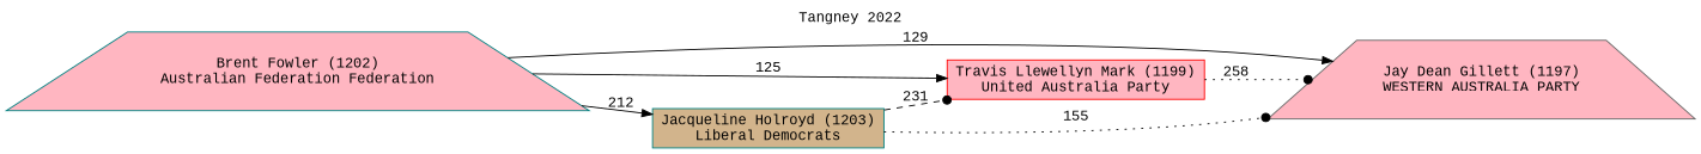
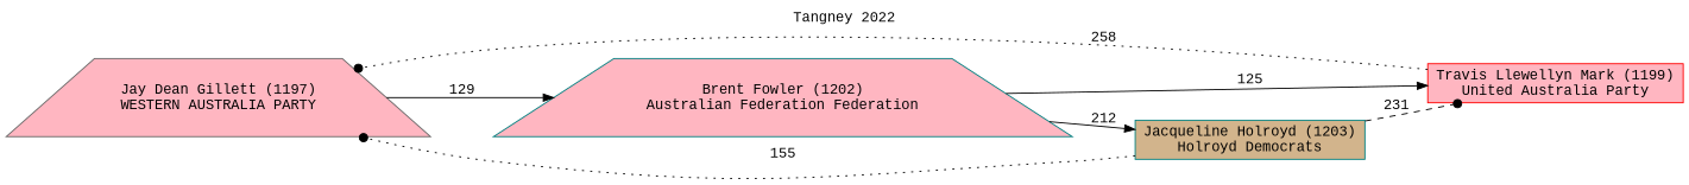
  digraph {
    fontname="Liberation Mono"
    label="Tangney 2022"
    labelloc=t
    mclimit=10
    rankdir=LR
    node [color=teal fillcolor=lightpink fontname="Liberation Mono" shape=trapezium style=filled]
    edge [arrowhead=dot fontname="Liberation Mono" style=solid]
    n1 [color=gray40 label="Jay Dean Gillett (1197)\nWESTERN AUSTRALIA PARTY"]
    n2 [color=red label="Travis Llewellyn Mark (1199)\nUnited Australia Party" shape=box]
-   n3 [fillcolor=tan label="Jacqueline Holroyd (1203)\nLiberal Democrats" shape=box]
+   n3 [fillcolor=tan label="Jacqueline Holroyd (1203)\nHolroyd Democrats" shape=box]
    n4 [label="Brent Fowler (1202)\nAustralian Federation Federation"]
    n2 -> n1 [label=258 style=dotted]
    n3 -> n1 [label=155 style=dotted]
    n3 -> n2 [label=231 style=dashed]
-   n4 -> n1 [arrowhead=normal label=129]
+   n1 -> n4 [arrowhead=normal label=129]
    n4 -> n2 [arrowhead=normal label=125]
    n4 -> n3 [arrowhead=normal label=212]
  }
